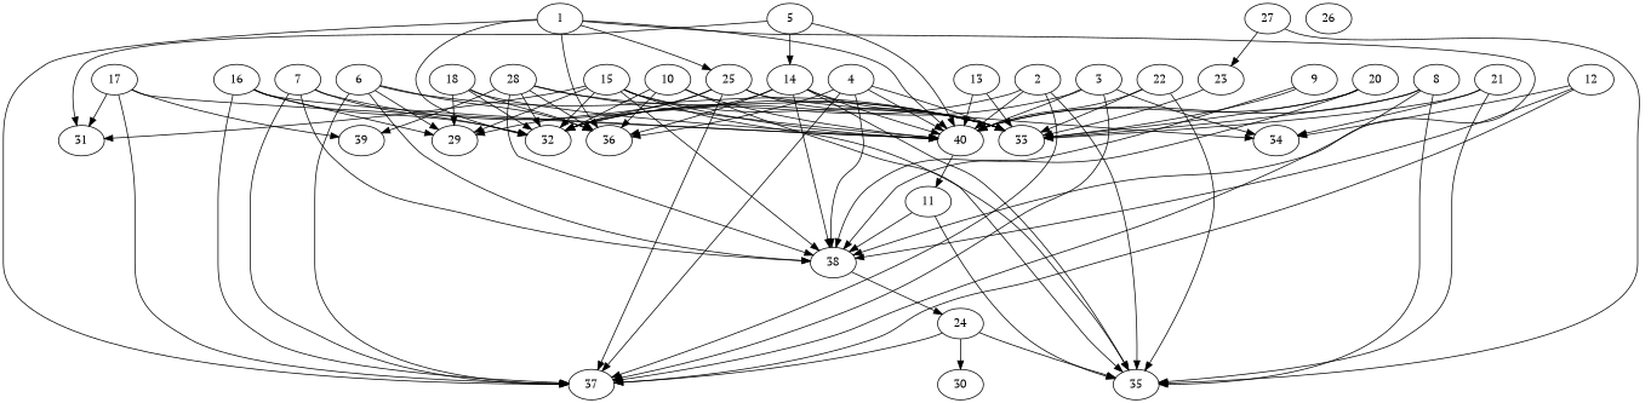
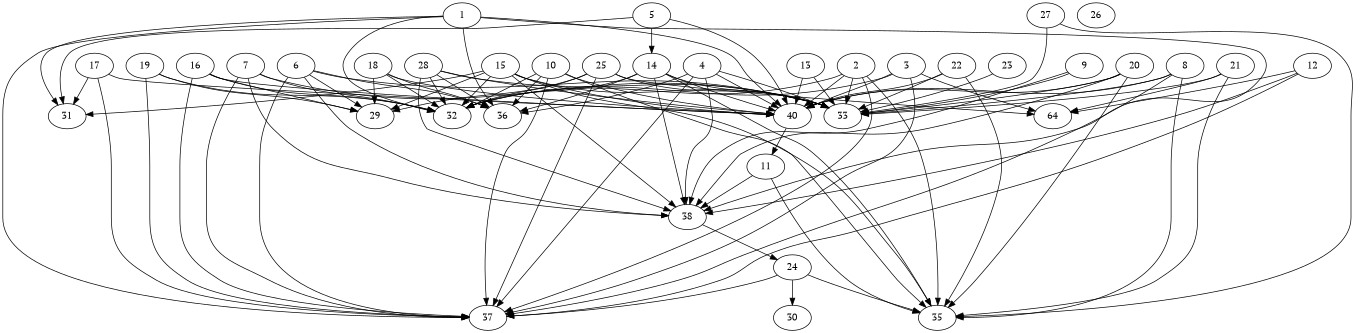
  digraph {
    fontname="PT Serif"
    node [alpha=0.19 fontname="PT Serif"]
    edge [fontname="PT Serif"]
    1 [alpha=0.02 expect_size=25690112]
    31 [alpha=0.01 expect_size=41326592]
    32 [alpha=0.04 expect_size=18138112]
    36 [alpha=0.09 expect_size=33717248]
    37 [alpha=0.11 expect_size=9246720]
    38 [expect_size=24148992]
    40 [alpha=0.06 expect_size=47265792]
    24 [alpha=0.07 expect_size=49448960]
    11 [alpha=0.10 expect_size=35693568]
    2 [expect_size=23615488]
    33 [alpha=0.01 expect_size=32735232]
    35 [alpha=0.17 expect_size=45237248]
    3 [alpha=0.14 expect_size=42088448]
-   34 [alpha=0.06 expect_size=27592704]
+   34 [alpha=0.06 expect_size=27592704 label=64]
    4 [expect_size=47768576]
    5 [alpha=0.14 expect_size=47663104]
    14 [alpha=0.11 expect_size=24203264]
    6 [alpha=0.09 expect_size=21456896]
    29 [alpha=0.18 expect_size=31125504]
    7 [alpha=0.18 expect_size=10378240]
    8 [alpha=0.16 expect_size=25480192]
    9 [expect_size=8471552]
    10 [alpha=0.14 expect_size=25112576]
    12 [alpha=0.17 expect_size=40420352]
    13 [alpha=0.16 expect_size=38051840]
    15 [alpha=0.20 expect_size=21150720]
    16 [alpha=0.12 expect_size=6421504]
    17 [alpha=0.07 expect_size=26828800]
-   39 [alpha=0.11 expect_size=51474432]
    18 [alpha=0.03 expect_size=22779904]
+   19 [alpha=0.02 expect_size=13214720]
    20 [alpha=0.02 expect_size=10817536]
    21 [alpha=0.10 expect_size=43344896]
    22 [alpha=0.06 expect_size=19500032]
    23 [alpha=0.18 expect_size=12356608]
    30 [alpha=0.13 expect_size=36743168]
    25 [alpha=0.15 expect_size=28680192]
    26 [alpha=0.10 expect_size=27783168]
    27 [alpha=0.06 expect_size=8433664]
    28 [alpha=0.12 expect_size=24821760]
-   1 -> 25
+   1 -> 31
    1 -> 32
    1 -> 36
    1 -> 37
    1 -> 38
    1 -> 40
    38 -> 24
    40 -> 11
    24 -> 37
    24 -> 35
    24 -> 30
    11 -> 38
    11 -> 35
    2 -> 32
    2 -> 37
    2 -> 40
+   2 -> 33
    2 -> 35
    3 -> 32
    3 -> 37
    3 -> 40
    3 -> 34
    4 -> 36
    4 -> 37
    4 -> 38
    4 -> 40
    4 -> 33
    5 -> 31
    5 -> 40
    5 -> 14
    14 -> 32
    14 -> 36
    14 -> 38
    14 -> 40
    14 -> 33
    14 -> 35
    6 -> 36
    6 -> 37
    6 -> 38
    6 -> 33
    6 -> 29
    7 -> 32
    7 -> 37
    7 -> 38
    7 -> 33
    8 -> 37
    8 -> 40
    8 -> 33
    8 -> 35
    9 -> 38
    9 -> 33
    10 -> 32
    10 -> 36
+   10 -> 37
    10 -> 40
    10 -> 35
    12 -> 37
    12 -> 38
    12 -> 34
    13 -> 40
    13 -> 33
    15 -> 31
    15 -> 32
    15 -> 38
    15 -> 40
    15 -> 33
    15 -> 35
    15 -> 29
    16 -> 32
    16 -> 37
    16 -> 40
    16 -> 29
    17 -> 31
    17 -> 37
    17 -> 40
-   17 -> 39
    18 -> 32
    18 -> 36
    18 -> 40
    18 -> 29
+   19 -> 32
+   19 -> 37
+   19 -> 29
    20 -> 38
    20 -> 40
    20 -> 33
+   20 -> 35
    21 -> 33
    21 -> 35
    21 -> 34
    22 -> 40
    22 -> 33
    22 -> 35
    23 -> 33
    25 -> 32
    25 -> 37
    25 -> 33
    25 -> 34
    25 -> 29
-   27 -> 23
+   27 -> 33
    27 -> 35
    28 -> 32
    28 -> 36
    28 -> 38
    28 -> 40
    28 -> 33
-   28 -> 39
  }
